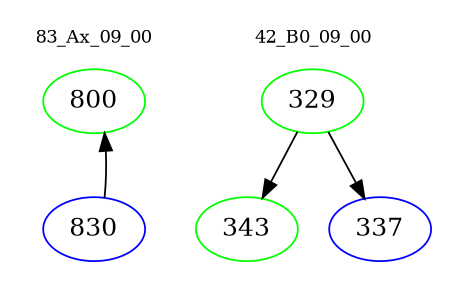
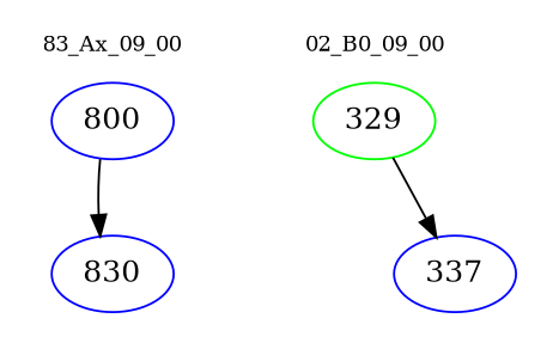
  digraph {
    node [color=green]
    edge [color=black]
-   n1 [label=800]
+   n1 [color=blue label=800]
    n2 [color=blue label=830]
    n3 [label=329]
-   n4 [label=343]
    n5 [color=blue label=337]
    subgraph cluster_1 {
      color=white
      fontsize=10
      label="83_Ax_09_00"
      n1
      n2
    }
    subgraph cluster_2 {
      color=white
      fontsize=10
-     label="42_B0_09_00"
+     label="02_B0_09_00"
      n3
-     n4
      n5
    }
-   n2 -> n1
-   n3 -> n4
+   n1 -> n2
    n3 -> n5
  }
